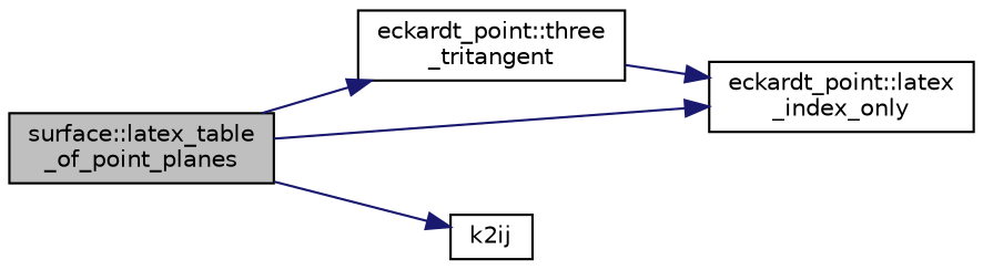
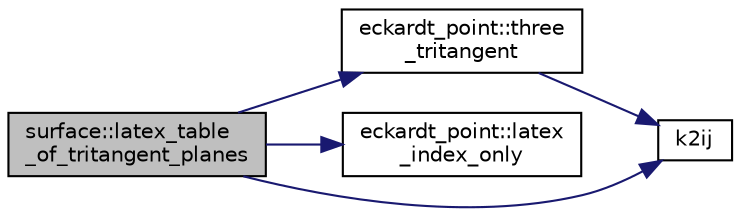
  digraph {
    rankdir=LR
    node [color=black fillcolor=white fontname=Helvetica fontsize=10 shape=record style=filled]
    edge [color=midnightblue fontname=Helvetica fontsize=10 labelfontname=Helvetica labelfontsize=10 style=solid]
-   n1 [fillcolor=grey75 fontcolor=black height=0.2 label="surface::latex_table\l_of_point_planes" width=0.4]
+   n1 [fillcolor=grey75 fontcolor=black height=0.2 label="surface::latex_table\l_of_tritangent_planes" width=0.4]
    n2 [height=0.2 label="eckardt_point::three\l_tritangent" width=0.4]
    n3 [height=0.2 label="eckardt_point::latex\l_index_only" width=0.4]
    n4 [height=0.2 label=k2ij width=0.4]
    n1 -> n2
    n1 -> n3
    n1 -> n4
-   n2 -> n3
+   n2 -> n4
  }
